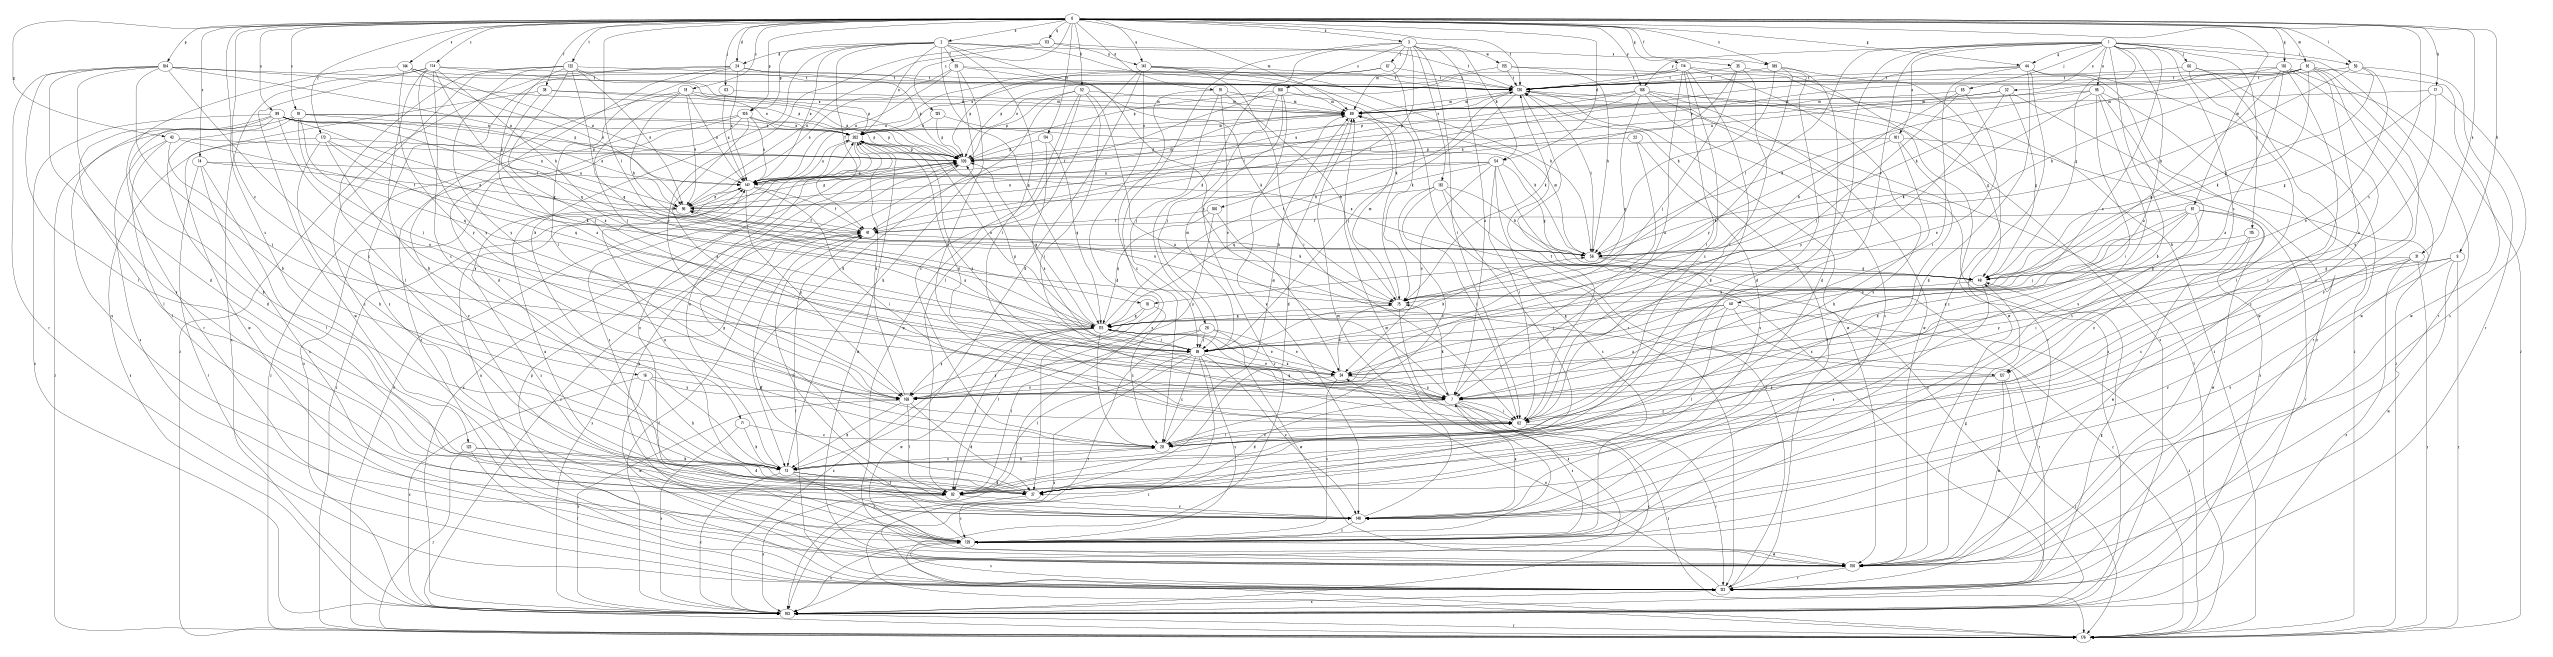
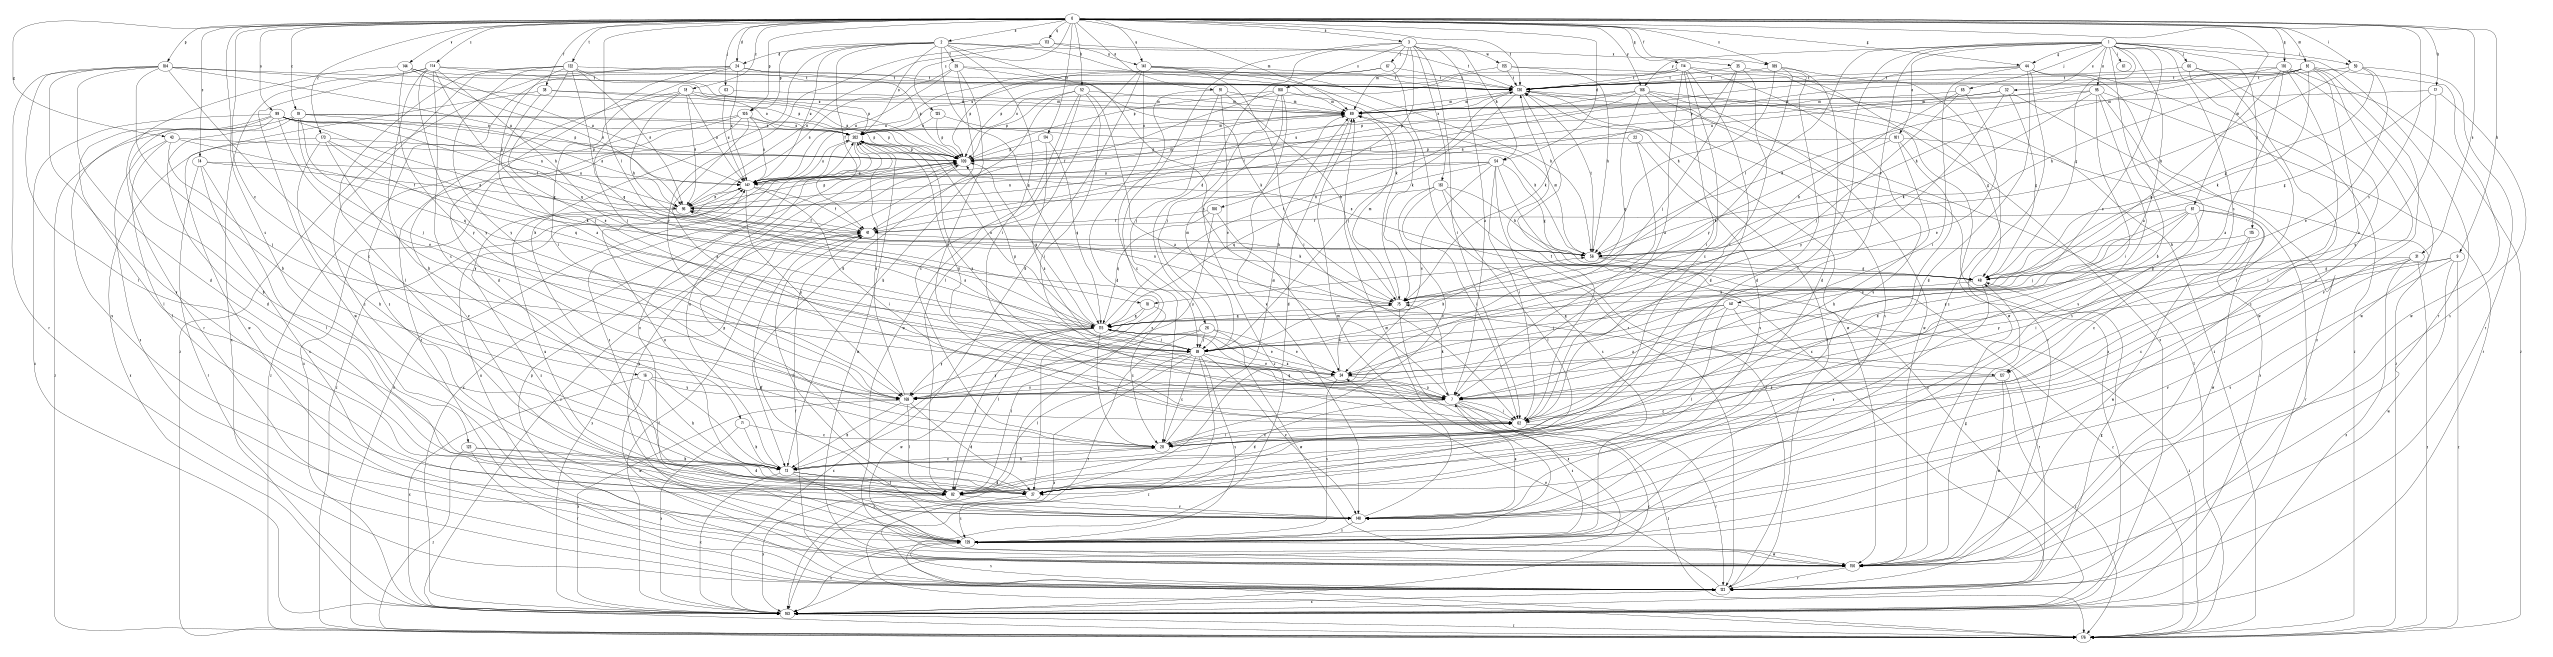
  strict digraph {
    fontname=Oswald
    node [fontname=Oswald]
    edge [fontname=Oswald]
    0
    2
    3
    9
    12
    14
    16
    18
    19
    24
    31
    35
    38
    43
    44
    52
    59
    63
    78
    86
    87
    89
    91
    99
    104
    105
    110
    113
    114
    123
    124
    125
    127
    132
    136
    141
    144
    n38 [label=189]
    166
    173
    174
    54
    39
    41
    62
    71
    75
    n48 [label=202]
    115
    142
    7
    26
    67
    106
    155
    160
    161
    163
    48
    176
    n61 [label=148]
    156
    169
    129
    82
    122
    96
    13
    56
    69
    27
    109
    22
    20
    34
    1
    32
+   61
    65
    66
    95
    101
    147
    175
    0 -> 2 [label=a]
    0 -> 3 [label=a]
    0 -> 9 [label=b]
    0 -> 12 [label=b]
    0 -> 14 [label=c]
    0 -> 16 [label=c]
    0 -> 18 [label=c]
    0 -> 19 [label=c]
    0 -> 24 [label=d]
    0 -> 31 [label=e]
    0 -> 35 [label=f]
    0 -> 38 [label=f]
    0 -> 43 [label=g]
    0 -> 44 [label=g]
    0 -> 52 [label=h]
    0 -> 59 [label=i]
    0 -> 63 [label=j]
    0 -> 78 [label=l]
    0 -> 86 [label=m]
    0 -> 87 [label=m]
    0 -> 89 [label=m]
    0 -> 91 [label=n]
    0 -> 99 [label=o]
    0 -> 104 [label=p]
    0 -> 105 [label=p]
    0 -> 110 [label=q]
    0 -> 113 [label=q]
    0 -> 114 [label=q]
    0 -> 123 [label=s]
    0 -> 124 [label=s]
    0 -> 125 [label=s]
    0 -> 127 [label=s]
    0 -> 132 [label=t]
    0 -> 136 [label=t]
    0 -> 141 [label=u]
    0 -> 144 [label=v]
    0 -> n38 [label=x]
    0 -> 166 [label=y]
    0 -> 173 [label=z]
    0 -> 174 [label=z]
    0 -> 54 [label=d]
    2 -> 24 [label=d]
    2 -> 105 [label=p]
    2 -> 127 [label=s]
    2 -> n38 [label=x]
    2 -> 39 [label=f]
    2 -> 41 [label=f]
    2 -> 62 [label=i]
    2 -> 71 [label=k]
    2 -> 75 [label=k]
    2 -> n48 [label=o]
    2 -> 115 [label=q]
    2 -> 142 [label=u]
    3 -> 89 [label=m]
    3 -> 54 [label=h]
    3 -> 62 [label=i]
    3 -> 7 [label=a]
    3 -> 26 [label=d]
    3 -> 67 [label=j]
    3 -> 106 [label=p]
    3 -> 155 [label=w]
    3 -> 160 [label=x]
    3 -> 161 [label=x]
    3 -> 163 [label=x]
    9 -> 48 [label=g]
    9 -> 176 [label=z]
    9 -> n61 [label=v]
    9 -> 156 [label=w]
    9 -> 169 [label=y]
    12 -> 89 [label=m]
    12 -> 48 [label=g]
    12 -> 169 [label=y]
    12 -> 129 [label=s]
    14 -> 142 [label=u]
    14 -> 129 [label=s]
    14 -> 82 [label=l]
    14 -> 122 [label=r]
    14 -> 96 [label=n]
    16 -> 7 [label=a]
    16 -> 163 [label=x]
    16 -> 156 [label=w]
    16 -> 169 [label=y]
    16 -> 13 [label=b]
    18 -> 89 [label=m]
    18 -> n48 [label=o]
    18 -> 142 [label=u]
    18 -> 122 [label=r]
    18 -> 96 [label=n]
    18 -> 56 [label=h]
    18 -> 69 [label=j]
    19 -> n48 [label=o]
    19 -> 115 [label=q]
    19 -> 176 [label=z]
    19 -> 96 [label=n]
    19 -> 69 [label=j]
    19 -> 27 [label=d]
    19 -> 109 [label=p]
    24 -> 136 [label=t]
    24 -> 62 [label=i]
    24 -> 142 [label=u]
    24 -> 176 [label=z]
    24 -> 129 [label=s]
    24 -> 27 [label=d]
    24 -> 109 [label=p]
    31 -> 163 [label=x]
    31 -> 48 [label=g]
    31 -> 176 [label=z]
    31 -> n61 [label=v]
    31 -> 20 [label=c]
    35 -> 136 [label=t]
    35 -> 62 [label=i]
    35 -> 75 [label=k]
    35 -> 69 [label=j]
    35 -> 27 [label=d]
    38 -> 89 [label=m]
    38 -> 156 [label=w]
    38 -> 69 [label=j]
    38 -> 109 [label=p]
    43 -> 41 [label=f]
    43 -> 129 [label=s]
    43 -> 82 [label=l]
    43 -> 69 [label=j]
    43 -> 109 [label=p]
    44 -> 136 [label=t]
    44 -> 41 [label=f]
    44 -> 62 [label=i]
    44 -> 163 [label=x]
    44 -> 176 [label=z]
    44 -> 156 [label=w]
    44 -> 27 [label=d]
    52 -> 89 [label=m]
    52 -> 62 [label=i]
    52 -> 7 [label=a]
    52 -> 156 [label=w]
    52 -> 13 [label=b]
    52 -> 109 [label=p]
    52 -> 20 [label=c]
    59 -> 136 [label=t]
    59 -> 48 [label=g]
    59 -> 122 [label=r]
    59 -> 56 [label=h]
    59 -> 34 [label=e]
    63 -> 89 [label=m]
    63 -> 142 [label=u]
    78 -> 115 [label=q]
    78 -> 82 [label=l]
    78 -> 20 [label=c]
    86 -> 136 [label=t]
    86 -> 75 [label=k]
    86 -> 142 [label=u]
    86 -> 7 [label=a]
    86 -> n61 [label=v]
    86 -> 156 [label=w]
    86 -> 56 [label=h]
    86 -> 27 [label=z]
    86 -> 109 [label=p]
    87 -> 41 [label=f]
    87 -> 7 [label=a]
    87 -> 156 [label=w]
    87 -> 122 [label=r]
    87 -> 69 [label=j]
    87 -> 20 [label=c]
    87 -> 34 [label=e]
    89 -> n48 [label=o]
    89 -> 27 [label=d]
    91 -> 89 [label=m]
    91 -> 75 [label=k]
    91 -> 69 [label=j]
    91 -> 20 [label=c]
    91 -> 34 [label=e]
    99 -> 41 [label=f]
    99 -> n48 [label=o]
    99 -> 163 [label=x]
    99 -> 48 [label=g]
    99 -> n61 [label=v]
    99 -> 82 [label=l]
    99 -> 96 [label=n]
    99 -> 13 [label=b]
    99 -> 109 [label=p]
    99 -> 34 [label=e]
    104 -> 136 [label=t]
    104 -> 142 [label=u]
    104 -> n61 [label=v]
    104 -> 82 [label=l]
    104 -> 122 [label=r]
    104 -> 13 [label=b]
    104 -> 27 [label=d]
    104 -> 109 [label=p]
    104 -> 20 [label=c]
    105 -> n48 [label=o]
    105 -> 142 [label=u]
    105 -> 7 [label=a]
    105 -> 163 [label=x]
    105 -> 176 [label=z]
    105 -> n61 [label=v]
    105 -> 109 [label=p]
    110 -> 136 [label=t]
    110 -> 115 [label=q]
    110 -> 7 [label=a]
    110 -> 176 [label=z]
    110 -> 156 [label=w]
    110 -> 82 [label=l]
    110 -> 56 [label=h]
    113 -> 136 [label=t]
    113 -> 141 [label=u]
    113 -> 169 [label=y]
    113 -> 96 [label=n]
    114 -> 136 [label=t]
    114 -> 62 [label=i]
    114 -> n48 [label=o]
    114 -> 7 [label=a]
    114 -> 163 [label=x]
    114 -> n61 [label=v]
    114 -> 27 [label=d]
    114 -> 109 [label=p]
    114 -> 20 [label=c]
    123 -> 176 [label=z]
    123 -> 122 [label=r]
    123 -> 13 [label=b]
    123 -> 27 [label=d]
    124 -> 136 [label=t]
    124 -> 115 [label=q]
    124 -> 163 [label=x]
    124 -> 156 [label=w]
    124 -> 169 [label=y]
    124 -> 13 [label=b]
    124 -> 56 [label=h]
    124 -> 109 [label=p]
    124 -> 20 [label=c]
    125 -> n48 [label=o]
    125 -> 56 [label=h]
    125 -> 109 [label=p]
    127 -> 7 [label=a]
    127 -> 176 [label=z]
    127 -> 156 [label=w]
    127 -> 20 [label=c]
    132 -> 136 [label=t]
    132 -> n48 [label=o]
    132 -> 115 [label=q]
    132 -> 7 [label=a]
    132 -> 169 [label=y]
    132 -> 129 [label=s]
    132 -> 82 [label=l]
    132 -> 96 [label=n]
    132 -> 34 [label=e]
    136 -> 89 [label=m]
    136 -> 142 [label=u]
    136 -> 163 [label=x]
    136 -> 48 [label=g]
    136 -> 156 [label=w]
    136 -> 69 [label=j]
    141 -> 136 [label=t]
    141 -> 62 [label=i]
    141 -> 75 [label=k]
    141 -> 82 [label=l]
    141 -> 13 [label=b]
    141 -> 56 [label=h]
    141 -> 27 [label=d]
    144 -> 136 [label=t]
    144 -> 142 [label=u]
    144 -> 169 [label=y]
    144 -> 122 [label=r]
    144 -> 96 [label=n]
    n38 -> 136 [label=t]
    n38 -> 169 [label=y]
    n38 -> 129 [label=s]
    n38 -> 56 [label=h]
    n38 -> 27 [label=d]
    166 -> 89 [label=m]
    166 -> 41 [label=f]
    166 -> 115 [label=q]
    166 -> 163 [label=x]
    166 -> 156 [label=w]
    166 -> 129 [label=s]
    166 -> 122 [label=r]
    166 -> 109 [label=p]
    173 -> 75 [label=k]
    173 -> 115 [label=q]
    173 -> 163 [label=x]
    173 -> 169 [label=y]
    173 -> 13 [label=b]
    173 -> 109 [label=p]
    174 -> 115 [label=q]
    174 -> 7 [label=a]
    174 -> 109 [label=p]
    54 -> 62 [label=i]
    54 -> 115 [label=q]
    54 -> 142 [label=u]
    54 -> 163 [label=x]
    54 -> 48 [label=g]
    54 -> 129 [label=s]
    54 -> 96 [label=n]
    54 -> 34 [label=e]
    39 -> 136 [label=t]
    39 -> 62 [label=i]
    39 -> 75 [label=k]
    39 -> 142 [label=u]
    39 -> 96 [label=n]
    39 -> 13 [label=b]
    41 -> 163 [label=x]
    41 -> 56 [label=h]
    62 -> 136 [label=t]
    62 -> 115 [label=q]
    62 -> 122 [label=r]
    62 -> 20 [label=c]
    71 -> 163 [label=x]
    71 -> 13 [label=b]
    71 -> 20 [label=c]
    75 -> 89 [label=m]
    75 -> 115 [label=q]
    75 -> 163 [label=x]
    75 -> 96 [label=n]
    n48 -> 89 [label=m]
    n48 -> 7 [label=a]
    n48 -> 176 [label=z]
    n48 -> n61 [label=v]
    n48 -> 156 [label=w]
    n48 -> 129 [label=s]
    n48 -> 109 [label=p]
    115 -> 136 [label=t]
    115 -> n48 [label=o]
    115 -> 7 [label=a]
    115 -> 163 [label=x]
    115 -> 156 [label=w]
    115 -> 169 [label=y]
    115 -> 82 [label=l]
    115 -> 69 [label=j]
    115 -> 109 [label=p]
    115 -> 20 [label=c]
    115 -> 34 [label=e]
    142 -> 89 [label=m]
    142 -> 41 [label=f]
    142 -> 62 [label=i]
    142 -> n48 [label=o]
    142 -> 169 [label=y]
    142 -> 96 [label=n]
    7 -> 62 [label=i]
    7 -> 75 [label=k]
    7 -> n48 [label=o]
    7 -> 163 [label=x]
    7 -> 176 [label=z]
    7 -> 129 [label=s]
    7 -> 27 [label=d]
    26 -> 156 [label=w]
    26 -> 82 [label=l]
    26 -> 122 [label=r]
    26 -> 69 [label=j]
    26 -> 34 [label=e]
    67 -> 136 [label=t]
    67 -> 142 [label=u]
    67 -> 122 [label=r]
    67 -> 109 [label=p]
    106 -> 41 [label=f]
    106 -> 75 [label=k]
    106 -> 115 [label=q]
    106 -> 169 [label=y]
    155 -> 136 [label=t]
    155 -> 176 [label=z]
    155 -> 56 [label=h]
    155 -> 109 [label=p]
    160 -> 89 [label=m]
    160 -> 41 [label=f]
    160 -> n48 [label=o]
    160 -> 176 [label=z]
    160 -> n61 [label=v]
    160 -> 69 [label=j]
    161 -> 62 [label=i]
    161 -> 82 [label=l]
    161 -> 122 [label=r]
    161 -> 96 [label=n]
    161 -> 56 [label=h]
    161 -> 20 [label=c]
    163 -> 41 [label=f]
    163 -> 176 [label=z]
    48 -> 75 [label=k]
    48 -> n48 [label=o]
    48 -> n61 [label=v]
    176 -> 136 [label=t]
    176 -> n48 [label=o]
    n61 -> 89 [label=m]
    n61 -> 41 [label=f]
    n61 -> 142 [label=u]
    n61 -> 7 [label=a]
    n61 -> 129 [label=s]
    156 -> 142 [label=u]
    156 -> 48 [label=g]
    156 -> 122 [label=r]
    156 -> 109 [label=p]
    169 -> n48 [label=o]
    169 -> 163 [label=x]
    169 -> 82 [label=l]
    169 -> 13 [label=b]
    169 -> 27 [label=d]
    129 -> 89 [label=m]
    129 -> 41 [label=f]
    129 -> 163 [label=x]
    129 -> 156 [label=w]
    82 -> 163 [label=x]
    82 -> n61 [label=v]
    122 -> 136 [label=t]
    122 -> 41 [label=f]
    122 -> 163 [label=x]
    122 -> 48 [label=g]
    122 -> 129 [label=s]
    122 -> 109 [label=p]
    122 -> 34 [label=e]
    96 -> 41 [label=f]
    96 -> 129 [label=s]
    96 -> 109 [label=p]
    13 -> n48 [label=o]
    13 -> 163 [label=x]
    13 -> 129 [label=s]
    13 -> 82 [label=l]
    13 -> 27 [label=d]
    13 -> 20 [label=c]
    56 -> 89 [label=m]
    56 -> 136 [label=t]
    56 -> 48 [label=g]
    56 -> 176 [label=z]
    69 -> 89 [label=m]
    69 -> 163 [label=x]
    69 -> 176 [label=z]
    69 -> n61 [label=v]
    69 -> 169 [label=y]
    69 -> 129 [label=s]
    69 -> 82 [label=l]
    69 -> 96 [label=n]
    69 -> 56 [label=h]
    69 -> 109 [label=p]
    69 -> 20 [label=c]
    69 -> 34 [label=e]
    27 -> 142 [label=u]
    27 -> 129 [label=s]
    27 -> 109 [label=p]
    109 -> 142 [label=u]
    109 -> 163 [label=x]
    109 -> 176 [label=z]
    22 -> 7 [label=a]
    22 -> n61 [label=v]
    22 -> 109 [label=p]
    20 -> 89 [label=m]
    20 -> 62 [label=i]
    20 -> 13 [label=b]
    34 -> 75 [label=k]
    34 -> 7 [label=a]
    34 -> 169 [label=y]
    34 -> 129 [label=s]
    1 -> 44 [label=g]
    1 -> 59 [label=i]
    1 -> 78 [label=l]
    1 -> 127 [label=s]
    1 -> 166 [label=y]
    1 -> 7 [label=a]
    1 -> 48 [label=g]
    1 -> 82 [label=l]
    1 -> 122 [label=r]
    1 -> 13 [label=b]
    1 -> 34 [label=e]
    1 -> 32 [label=e]
+   1 -> 61 [label=i]
    1 -> 65 [label=j]
    1 -> 66 [label=j]
    1 -> 95 [label=n]
    1 -> 101 [label=o]
    1 -> 147 [label=v]
    1 -> 175 [label=z]
    32 -> 89 [label=m]
    32 -> 48 [label=g]
    32 -> 176 [label=z]
    32 -> 169 [label=y]
    32 -> 96 [label=n]
    65 -> 89 [label=m]
    65 -> 75 [label=k]
    65 -> 69 [label=j]
    65 -> 34 [label=e]
    66 -> 136 [label=t]
    66 -> 156 [label=w]
    66 -> 129 [label=s]
    66 -> 82 [label=l]
    95 -> 89 [label=m]
    95 -> 62 [label=i]
    95 -> 75 [label=k]
    95 -> n61 [label=v]
    95 -> 129 [label=s]
-   95 -> 122 [label=r]
+   95 -> 163 [label=r]
    95 -> 56 [label=h]
    101 -> 75 [label=k]
    101 -> 163 [label=x]
    101 -> 13 [label=b]
    101 -> 27 [label=d]
    101 -> 109 [label=p]
    147 -> 115 [label=q]
    147 -> 7 [label=a]
    147 -> 176 [label=z]
    147 -> 82 [label=l]
    147 -> 122 [label=r]
    147 -> 69 [label=j]
    175 -> 62 [label=i]
    175 -> 156 [label=w]
    175 -> 56 [label=h]
  }
